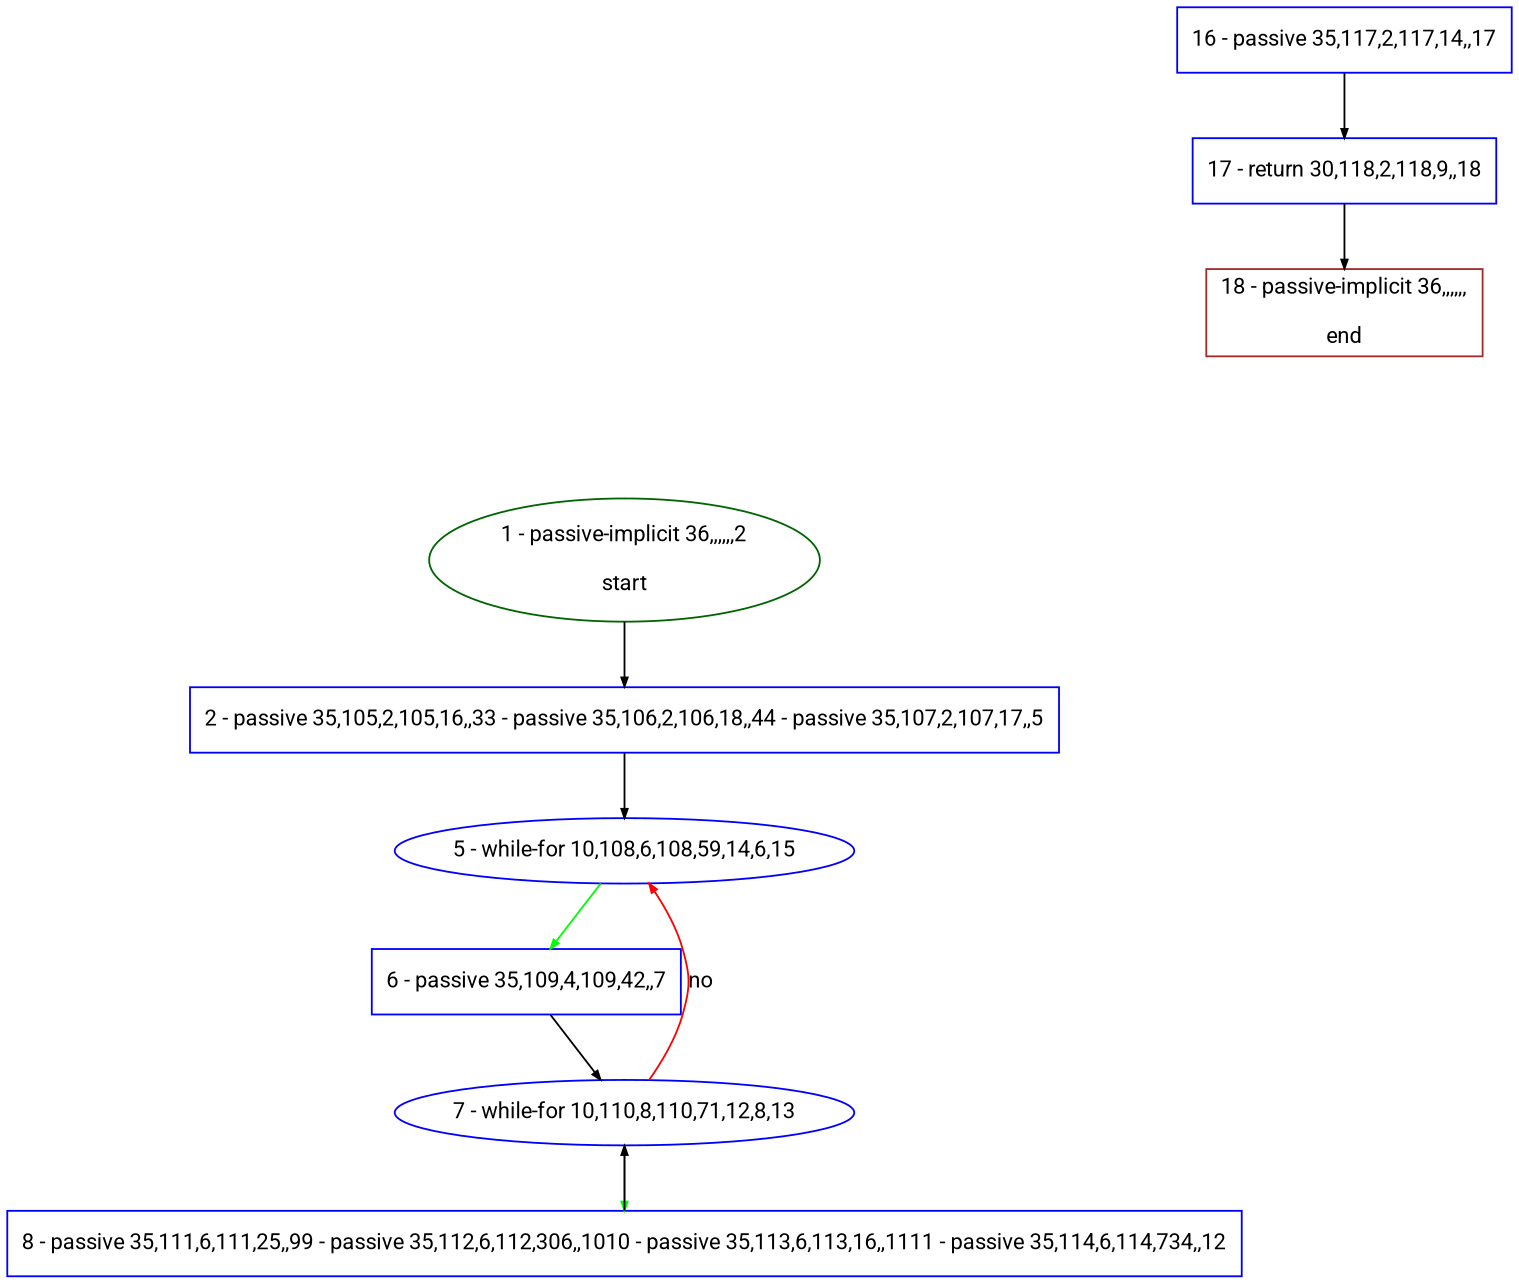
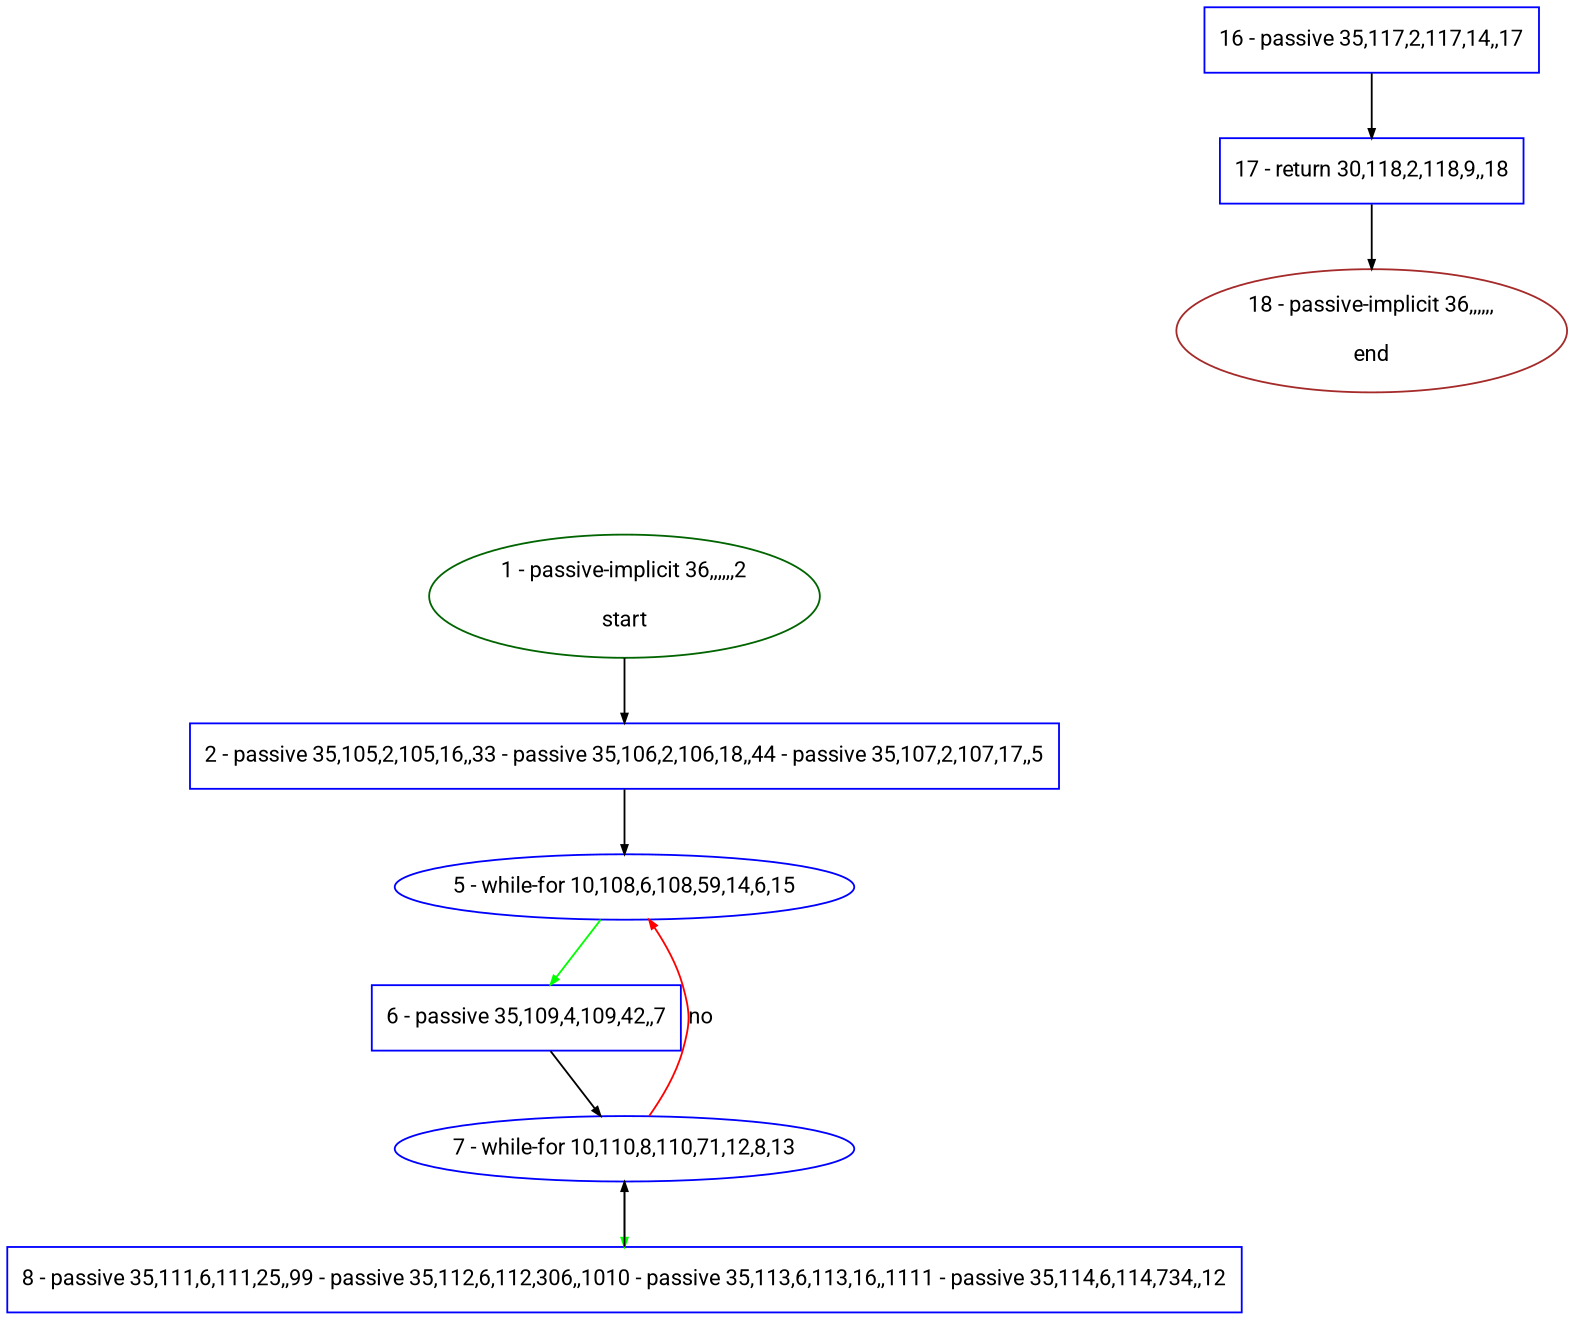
  digraph {
    bgcolor=white
    compound=true
    fillcolor="#FFFFCC"
    fontname=Roboto
    fontsize=12
    pack=true
    packmode=clust
    style="rounded,filled"
    node [color="#0000ff" compound=true fillcolor="#ffffff" fixedsize=false fontname=Roboto fontsize=12 node_initialized=no shape=box style=filled]
    edge [arrowhead=normal arrowsize=0.5 arrowtail=none color="#000000" compound=true dir=forward fontcolor=black fontname=Roboto fontsize=12]
    n1 [label="2 - passive 35,105,2,105,16,,33 - passive 35,106,2,106,18,,44 - passive 35,107,2,107,17,,5"]
    n2 [label="5 - while-for 10,108,6,108,59,14,6,15" shape=oval]
    n3 [label="6 - passive 35,109,4,109,42,,7"]
    n4 [color="#006400" label="1 - passive-implicit 36,,,,,,2\n\nstart" shape=ellipse]
    n5 [label="7 - while-for 10,110,8,110,71,12,8,13" shape=oval]
    n6 [label="16 - passive 35,117,2,117,14,,17"]
    n7 [label="17 - return 30,118,2,118,9,,18"]
    n8 [label="8 - passive 35,111,6,111,25,,99 - passive 35,112,6,112,306,,1010 - passive 35,113,6,113,16,,1111 - passive 35,114,6,114,734,,12"]
-   n9 [color="#a52a2a" label="18 - passive-implicit 36,,,,,,\n\nend"]
+   n9 [color="#a52a2a" label="18 - passive-implicit 36,,,,,,\n\nend" shape=ellipse]
    n1 -> n2
    n2 -> n3 [color="#00ff00" label=yes]
    n3 -> n5
    n4 -> n1
    n5 -> n2 [color="#ff0000" label=no]
    n5 -> n8 [color="#00ff00" label=yes]
    n6 -> n7
    n7 -> n9
    n8 -> n5
  }
